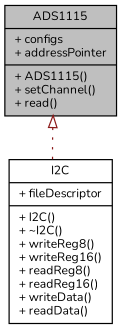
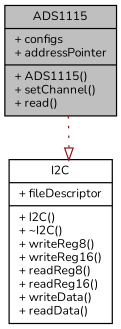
  digraph {
    fontname=Nunito
    node [color=black fontname=Nunito fontsize=10 shape=record style=filled]
    n1 [fillcolor=grey75 fontcolor=black height=0.2 label="{ADS1115\n|+ configs\l+ addressPointer\l|+ ADS1115()\l+ setChannel()\l+ read()\l}" width=0.4]
    n2 [fillcolor=white height=0.2 label="{I2C\n|+ fileDescriptor\l|+ I2C()\l+ ~I2C()\l+ writeReg8()\l+ writeReg16()\l+ readReg8()\l+ readReg16()\l+ writeData()\l+ readData()\l}" width=0.4]
-   n1 -> n2 [arrowtail=onormal color=firebrick4 dir=back fontname=Nunito fontsize=10 labelfontname=Helvetica labelfontsize=10 style=dotted]
+   n2 -> n1 [arrowtail=onormal color=firebrick4 dir=back fontname=Nunito fontsize=10 labelfontname=Helvetica labelfontsize=10 style=dotted]
  }
